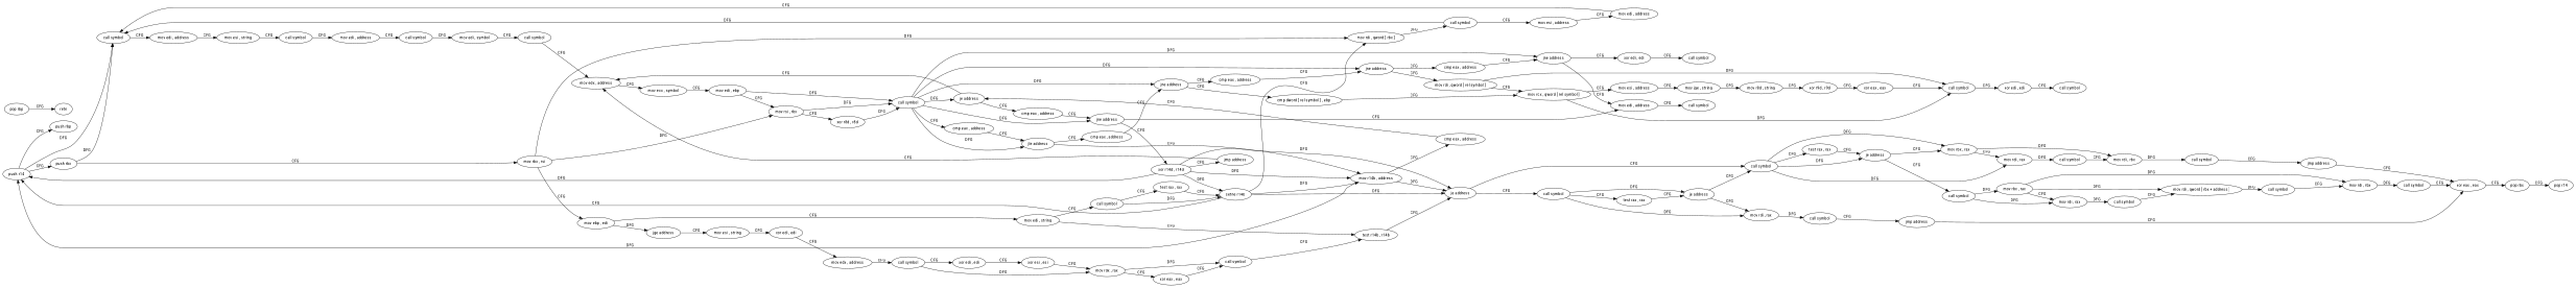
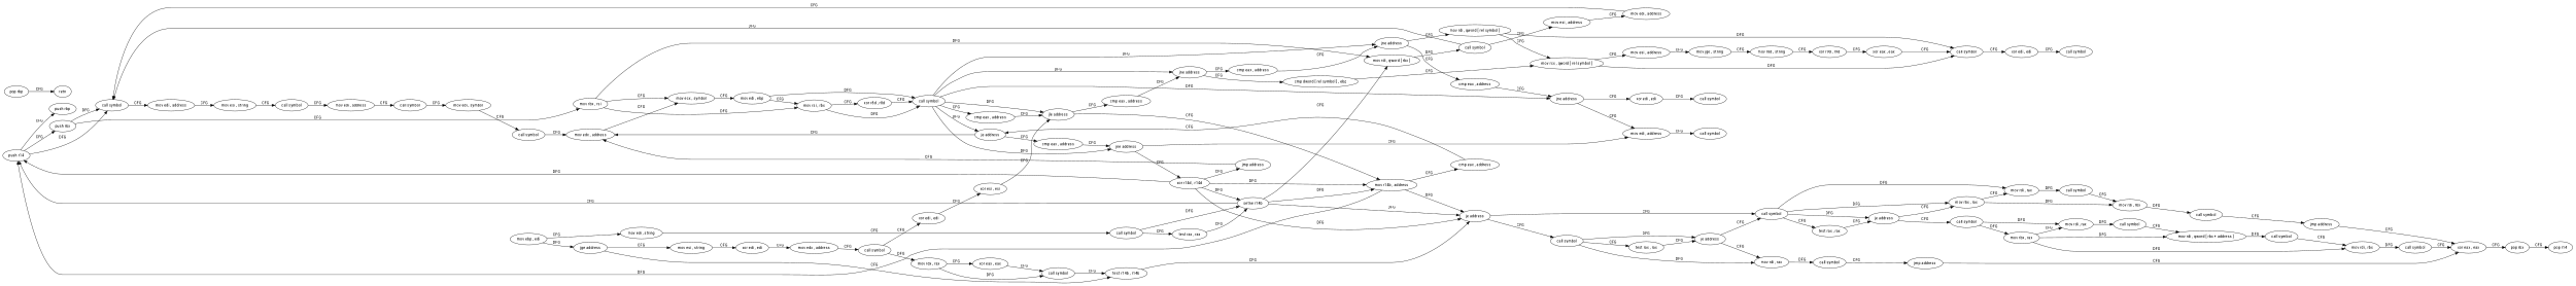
  digraph {
    fontname="Roboto Condensed"
    rankdir=LR
    node [fontname="Roboto Condensed"]
    edge [fontname="Roboto Condensed"]
    n1 [label="push rbp"]
    n2 [label="push r14"]
    n3 [label="push rbx"]
    n4 [label="call symbol"]
    n5 [label="mov rbx , rsi"]
    n6 [label="mov edi , address"]
    n7 [label="mov ebp , edi"]
    n8 [label="mov rdi , qword [ rbx ]"]
    n9 [label="mov rsi , rbx"]
    n10 [label="mov edi , string"]
    n11 [label="jge address"]
    n12 [label="call symbol"]
    n13 [label="call symbol"]
    n14 [label="xor r8d , r8d"]
    n15 [label="call symbol"]
    n16 [label="test r14b , r14b"]
    n17 [label="mov esi , string"]
    n18 [label="mov edi , ebp"]
    n19 [label="test rax , rax"]
    n20 [label="setne r14b"]
    n21 [label="mov r14b , address"]
    n22 [label="je address"]
    n23 [label="cmp eax , address"]
    n24 [label="call symbol"]
    n25 [label="call symbol"]
    n26 [label="mov esi , address"]
    n27 [label="mov edi , address"]
    n28 [label="mov esi , string"]
    n29 [label="call symbol"]
    n30 [label="mov edi , address"]
    n31 [label="call symbol"]
    n32 [label="mov edi , symbol"]
    n33 [label="call symbol"]
    n34 [label="mov edx , address"]
    n35 [label="mov ecx , symbol"]
    n36 [label="cmp eax , address"]
    n37 [label="jne address"]
    n38 [label="cmp eax , address"]
    n39 [label="cmp dword [ rel symbol ] , ebp"]
    n40 [label="jne address"]
    n41 [label="mov rcx , qword [ rel symbol ]"]
    n42 [label="cmp eax , address"]
    n43 [label="mov rdi , qword [ rel symbol ]"]
    n44 [label="je address"]
    n45 [label="cmp eax , address"]
    n46 [label="jne address"]
    n47 [label="mov edi , address"]
    n48 [label="xor r14d , r14d"]
    n49 [label="jne address"]
    n50 [label="call symbol"]
    n51 [label="xor edi , edi"]
    n52 [label="mov esi , address"]
    n53 [label="xor edi , edi"]
    n54 [label="xor edi , edi"]
    n55 [label="mov edx , address"]
    n56 [label="cmp eax , address"]
    n57 [label="jle address"]
    n58 [label="call symbol"]
    n59 [label="jmp address"]
    n60 [label="call symbol"]
    n61 [label="mov jge , string"]
    n62 [label="mov r8d , string"]
    n63 [label="xor r9d , r9d"]
    n64 [label="xor eax , eax"]
    n65 [label="call symbol"]
    n66 [label="test rax , rax"]
    n67 [label="je address"]
    n68 [label="mov rbx , rax"]
    n69 [label="mov rdi , rax"]
    n70 [label="test rax , rax"]
    n71 [label="je address"]
    n72 [label="mov rdi , rax"]
    n73 [label="call symbol"]
    n74 [label="mov rdi , rbx"]
    n75 [label="call symbol"]
    n76 [label="call symbol"]
    n77 [label="call symbol"]
    n78 [label="xor edi , edi"]
    n79 [label="mov rdx , rax"]
    n80 [label="xor esi , esi"]
    n81 [label="xor eax , eax"]
    n82 [label="call symbol"]
    n83 [label="mov rbx , rax"]
    n84 [label="mov rdi , rax"]
    n85 [label="mov rdi , qword [ rbx + address ]"]
    n86 [label="mov rdi , rbx"]
    n87 [label="call symbol"]
    n88 [label="call symbol"]
    n89 [label="jmp address"]
    n90 [label="call symbol"]
    n91 [label="call symbol"]
    n92 [label="xor eax , eax"]
    n93 [label="pop rbx"]
    n94 [label="pop r14"]
    n95 [label="jmp address"]
    n96 [label="pop rbp"]
    n97 [label=retn]
    n2 -> n1 [label=CFG]
    n2 -> n3 [label=CFG]
    n2 -> n4 [label=DFG]
    n3 -> n4 [label=DFG]
    n3 -> n5 [label=CFG]
    n4 -> n6 [label=CFG]
-   n5 -> n7 [label=CFG]
+   n5 -> n35 [label=CFG]
    n5 -> n8 [label=DFG]
    n5 -> n9 [label=DFG]
    n6 -> n28 [label=CFG]
    n7 -> n10 [label=CFG]
    n7 -> n11 [label=DFG]
    n8 -> n12 [label=DFG]
    n9 -> n13 [label=DFG]
    n9 -> n14 [label=CFG]
    n10 -> n15 [label=CFG]
-   n10 -> n16 [label=CFG]
+   n11 -> n16 [label=CFG]
    n11 -> n17 [label=CFG]
    n12 -> n4 [label=DFG]
    n12 -> n26 [label=CFG]
    n13 -> n37 [label=DFG]
    n13 -> n40 [label=DFG]
    n13 -> n44 [label=DFG]
    n13 -> n46 [label=DFG]
    n13 -> n49 [label=DFG]
    n13 -> n56 [label=CFG]
    n13 -> n57 [label=DFG]
    n14 -> n13 [label=CFG]
    n15 -> n19 [label=CFG]
    n15 -> n20 [label=DFG]
    n16 -> n22 [label=CFG]
    n17 -> n54 [label=CFG]
    n18 -> n9 [label=CFG]
    n18 -> n13 [label=DFG]
    n19 -> n20 [label=CFG]
    n20 -> n2 [label=CFG]
    n20 -> n8 [label=CFG]
    n20 -> n21 [label=DFG]
    n20 -> n22 [label=DFG]
    n21 -> n2 [label=DFG]
    n21 -> n22 [label=DFG]
    n21 -> n23 [label=CFG]
    n22 -> n24 [label=CFG]
    n22 -> n25 [label=CFG]
    n23 -> n44 [label=CFG]
    n24 -> n66 [label=CFG]
    n24 -> n67 [label=DFG]
    n24 -> n68 [label=DFG]
    n24 -> n69 [label=DFG]
    n25 -> n70 [label=CFG]
    n25 -> n71 [label=DFG]
    n25 -> n72 [label=DFG]
    n26 -> n27 [label=CFG]
    n27 -> n4 [label=CFG]
    n28 -> n29 [label=CFG]
    n29 -> n30 [label=CFG]
    n30 -> n31 [label=CFG]
    n31 -> n32 [label=CFG]
    n32 -> n33 [label=CFG]
    n33 -> n34 [label=CFG]
    n34 -> n35 [label=CFG]
    n35 -> n18 [label=CFG]
    n36 -> n37 [label=CFG]
    n37 -> n38 [label=CFG]
    n37 -> n39 [label=CFG]
    n38 -> n40 [label=CFG]
    n39 -> n41 [label=CFG]
    n40 -> n42 [label=CFG]
    n40 -> n43 [label=CFG]
    n41 -> n50 [label=DFG]
    n41 -> n52 [label=CFG]
    n42 -> n49 [label=CFG]
    n43 -> n41 [label=CFG]
    n43 -> n50 [label=DFG]
    n44 -> n34 [label=CFG]
    n44 -> n45 [label=CFG]
    n45 -> n46 [label=CFG]
    n46 -> n47 [label=CFG]
    n46 -> n48 [label=CFG]
    n47 -> n58 [label=CFG]
    n48 -> n2 [label=DFG]
    n48 -> n20 [label=DFG]
    n48 -> n21 [label=DFG]
    n48 -> n22 [label=DFG]
    n48 -> n59 [label=CFG]
    n49 -> n47 [label=CFG]
    n49 -> n51 [label=CFG]
    n50 -> n53 [label=CFG]
    n51 -> n60 [label=CFG]
    n52 -> n61 [label=CFG]
    n53 -> n65 [label=CFG]
    n54 -> n55 [label=CFG]
    n55 -> n77 [label=CFG]
    n56 -> n57 [label=CFG]
    n57 -> n21 [label=CFG]
    n57 -> n36 [label=CFG]
    n59 -> n34 [label=CFG]
    n61 -> n62 [label=CFG]
    n62 -> n63 [label=CFG]
    n63 -> n64 [label=CFG]
    n64 -> n50 [label=CFG]
    n66 -> n67 [label=CFG]
    n67 -> n68 [label=CFG]
    n67 -> n73 [label=CFG]
    n68 -> n69 [label=CFG]
    n68 -> n74 [label=DFG]
    n69 -> n75 [label=DFG]
    n70 -> n71 [label=CFG]
    n71 -> n24 [label=CFG]
    n71 -> n72 [label=CFG]
    n72 -> n76 [label=DFG]
    n73 -> n83 [label=DFG]
    n73 -> n84 [label=DFG]
    n74 -> n88 [label=DFG]
    n75 -> n74 [label=CFG]
    n76 -> n89 [label=CFG]
    n77 -> n78 [label=CFG]
    n77 -> n79 [label=DFG]
    n78 -> n80 [label=CFG]
    n79 -> n81 [label=CFG]
    n79 -> n82 [label=DFG]
-   n80 -> n79 [label=CFG]
+   n80 -> n57 [label=CFG]
    n81 -> n82 [label=CFG]
    n82 -> n16 [label=CFG]
    n83 -> n84 [label=CFG]
    n83 -> n85 [label=DFG]
    n83 -> n86 [label=DFG]
    n84 -> n87 [label=DFG]
    n85 -> n90 [label=DFG]
    n86 -> n91 [label=DFG]
    n87 -> n85 [label=CFG]
    n88 -> n95 [label=CFG]
    n89 -> n92 [label=CFG]
    n90 -> n86 [label=CFG]
    n91 -> n92 [label=CFG]
    n92 -> n93 [label=CFG]
    n93 -> n94 [label=CFG]
    n95 -> n92 [label=CFG]
    n96 -> n97 [label=CFG]
  }
